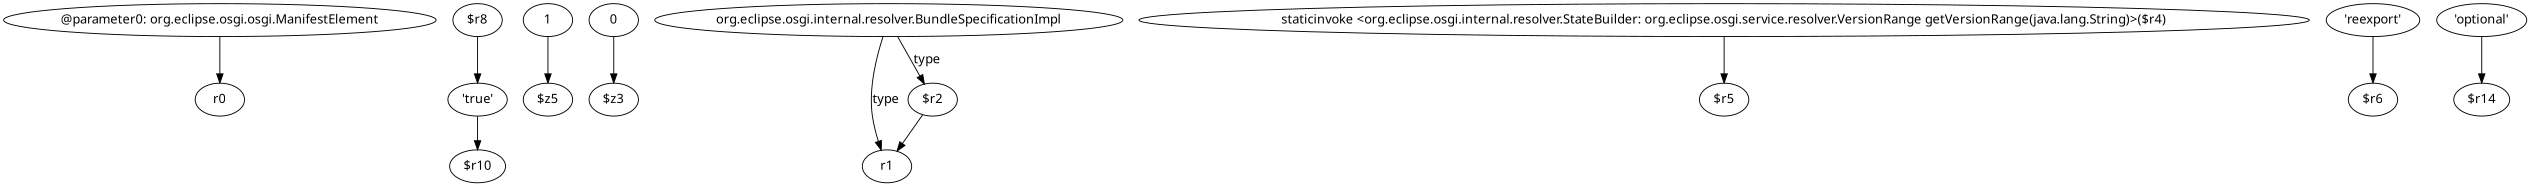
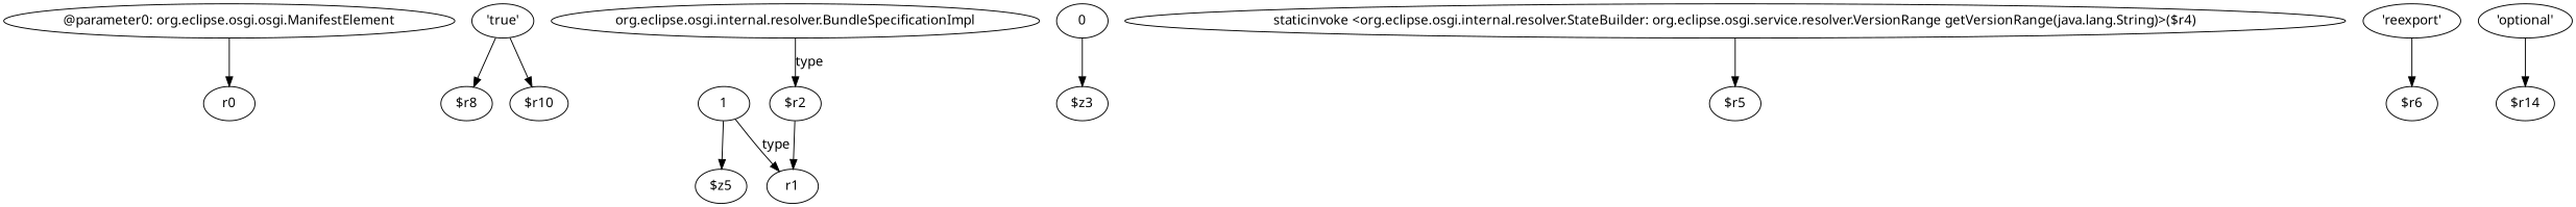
  digraph {
    fontname="Noto Sans"
    node [fontname="Noto Sans"]
    edge [fontname="Noto Sans"]
    n1 [label="@parameter0: org.eclipse.osgi.osgi.ManifestElement"]
    n2 [label=r0]
    n3 [label="'true'"]
    n4 [label="$r8"]
    n5 [label="$r10"]
    n6 [label=1]
    n7 [label="$z5"]
    n8 [label="$z3"]
    n9 [label=0]
    n10 [label="org.eclipse.osgi.internal.resolver.BundleSpecificationImpl"]
    n11 [label=r1]
    n12 [label="$r2"]
    n13 [label="staticinvoke <org.eclipse.osgi.internal.resolver.StateBuilder: org.eclipse.osgi.service.resolver.VersionRange getVersionRange(java.lang.String)>($r4)"]
    n14 [label="$r5"]
    n15 [label="'reexport'"]
    n16 [label="$r6"]
    n17 [label="'optional'"]
    n18 [label="$r14"]
    n1 -> n2
-   n4 -> n3
+   n3 -> n4
    n3 -> n5
    n6 -> n7
    n9 -> n8
-   n10 -> n11 [label=type]
+   n6 -> n11 [label=type]
    n10 -> n12 [label=type]
    n12 -> n11
    n13 -> n14
    n15 -> n16
    n17 -> n18
  }
